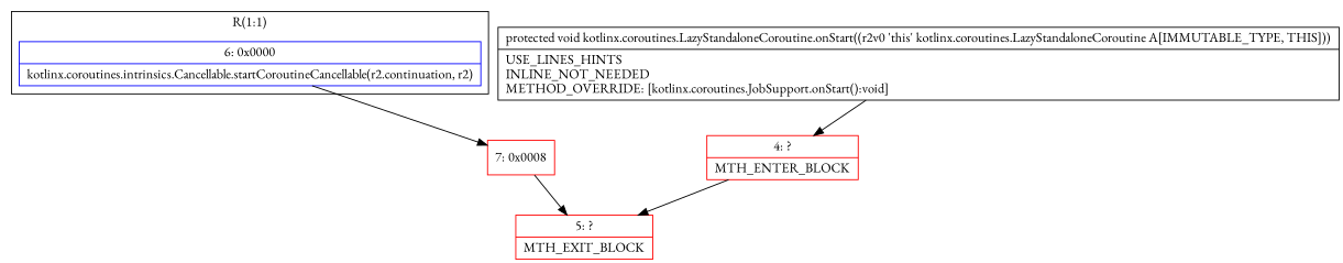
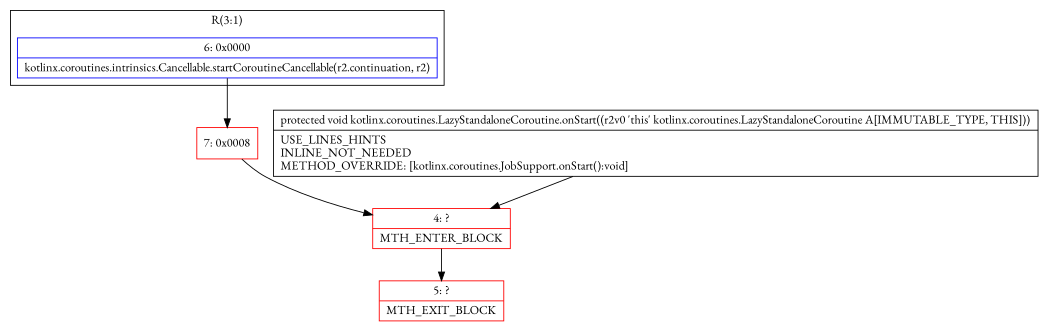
  digraph {
    fontname="EB Garamond"
    node [color=red fontname="EB Garamond" shape=record]
    edge [fontname="EB Garamond"]
    n1 [color=blue label="{6\:\ 0x0000|kotlinx.coroutines.intrinsics.Cancellable.startCoroutineCancellable(r2.continuation, r2)\l}"]
    n2 [label="{7\:\ 0x0008}"]
    n3 [label="{5\:\ ?|MTH_EXIT_BLOCK\l}"]
    n4 [label="{4\:\ ?|MTH_ENTER_BLOCK\l}"]
    n5 [label="{protected void kotlinx.coroutines.LazyStandaloneCoroutine.onStart((r2v0 'this' kotlinx.coroutines.LazyStandaloneCoroutine A[IMMUTABLE_TYPE, THIS]))  | USE_LINES_HINTS\lINLINE_NOT_NEEDED\lMETHOD_OVERRIDE: [kotlinx.coroutines.JobSupport.onStart():void]\l}" color=""]
    subgraph cluster_1 {
-     label="R(1:1)"
+     label="R(3:1)"
      n1
    }
    n1 -> n2
-   n2 -> n3
+   n2 -> n4
    n4 -> n3
    n5 -> n4
  }
